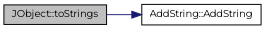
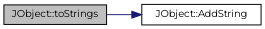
  digraph {
    rankdir=LR
    fontname=Montserrat
    node [color=black fontname=Montserrat fontsize=10 shape=record style=filled]
    n1 [fillcolor=grey75 fontcolor=black height=0.2 label="JObject::toStrings" width=0.4]
-   n2 [fillcolor=white height=0.2 label="AddString::AddString" width=0.4]
+   n2 [fillcolor=white height=0.2 label="JObject::AddString" width=0.4]
    n1 -> n2 [color=midnightblue fontname=Montserrat fontsize=10 labelfontname=Helvetica labelfontsize=10 style=solid]
  }
